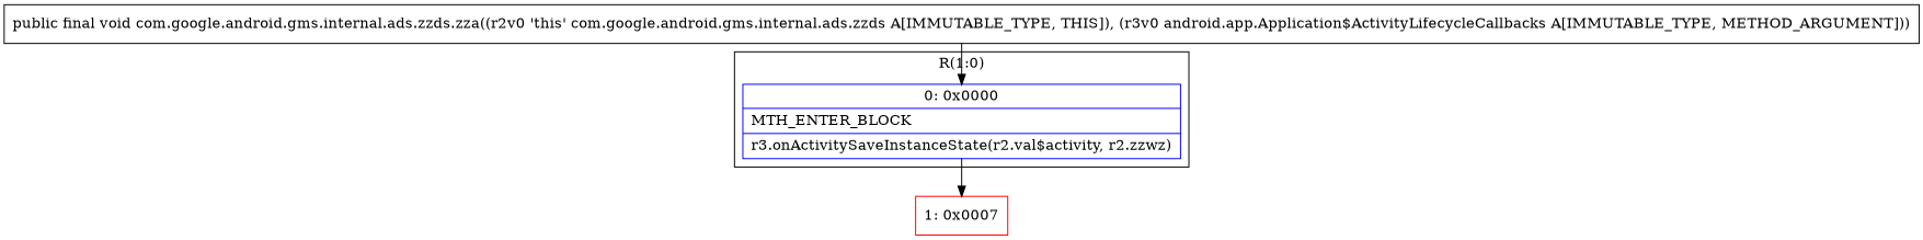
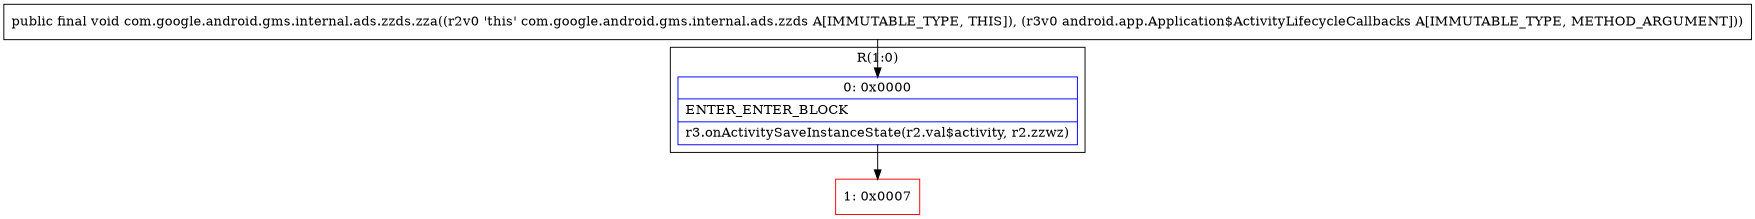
  digraph {
    node [shape=record]
-   n1 [color=blue label="{0\:\ 0x0000|MTH_ENTER_BLOCK\l|r3.onActivitySaveInstanceState(r2.val$activity, r2.zzwz)\l}"]
+   n1 [color=blue label="{0\:\ 0x0000|ENTER_ENTER_BLOCK\l|r3.onActivitySaveInstanceState(r2.val$activity, r2.zzwz)\l}"]
    n2 [color=red label="{1\:\ 0x0007}"]
    n3 [label="{public final void com.google.android.gms.internal.ads.zzds.zza((r2v0 'this' com.google.android.gms.internal.ads.zzds A[IMMUTABLE_TYPE, THIS]), (r3v0 android.app.Application$ActivityLifecycleCallbacks A[IMMUTABLE_TYPE, METHOD_ARGUMENT])) }"]
    subgraph cluster_1 {
      label="R(1:0)"
      n1
    }
    n1 -> n2
    n3 -> n1
  }
